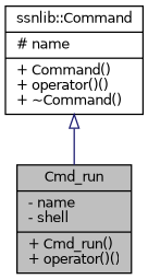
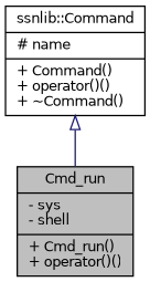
  digraph {
    node [color=black fontname=Helvetica fontsize=10 shape=record style=filled]
-   n1 [fillcolor=grey75 fontcolor=black height=0.2 label="{Cmd_run\n|- name\l- shell\l|+ Cmd_run()\l+ operator()()\l}" width=0.4]
+   n1 [fillcolor=grey75 fontcolor=black height=0.2 label="{Cmd_run\n|- sys\l- shell\l|+ Cmd_run()\l+ operator()()\l}" width=0.4]
    n2 [fillcolor=white height=0.2 label="{ssnlib::Command\n|# name\l|+ Command()\l+ operator()()\l+ ~Command()\l}" width=0.4]
    n2 -> n1 [arrowtail=onormal color=midnightblue dir=back fontname=Helvetica fontsize=10 labelfontname=Helvetica labelfontsize=10 style=solid]
  }
